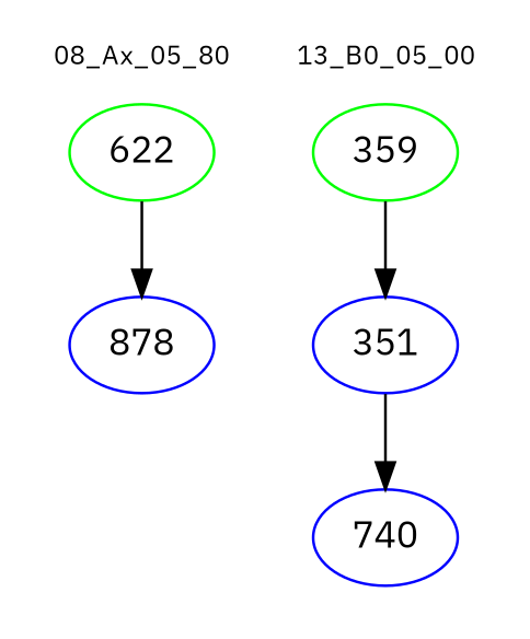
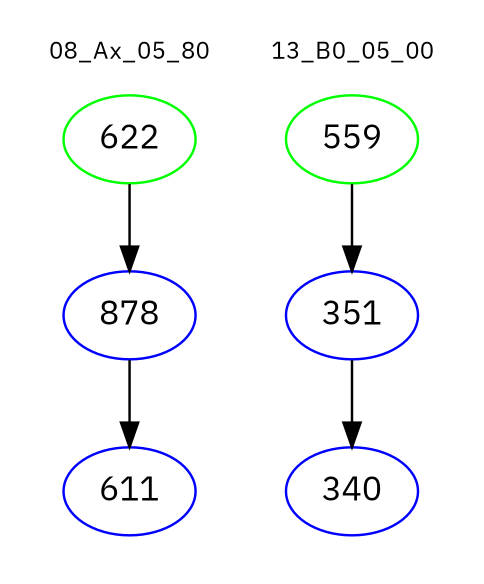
  digraph {
    fontname="IBM Plex Sans"
    node [color=blue fontname="IBM Plex Sans"]
    edge [color=black fontname="IBM Plex Sans"]
    n1 [color=green label=622]
    n2 [label=878]
-   n4 [color=green label=359]
+   n3 [label=611]
+   n4 [color=green label=559]
    n5 [label=351]
-   n6 [label=740]
+   n6 [label=340]
    subgraph cluster_1 {
      color=white
      fontsize=10
      label="08_Ax_05_80"
      n1
      n2
+     n3
    }
    subgraph cluster_2 {
      color=white
      fontsize=10
      label="13_B0_05_00"
      n4
      n5
      n6
    }
    n1 -> n2
+   n2 -> n3
    n4 -> n5
    n5 -> n6
  }
